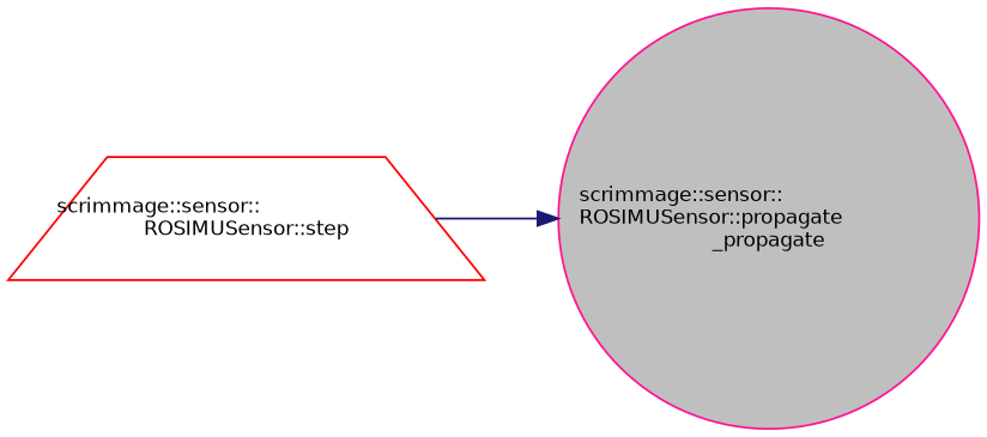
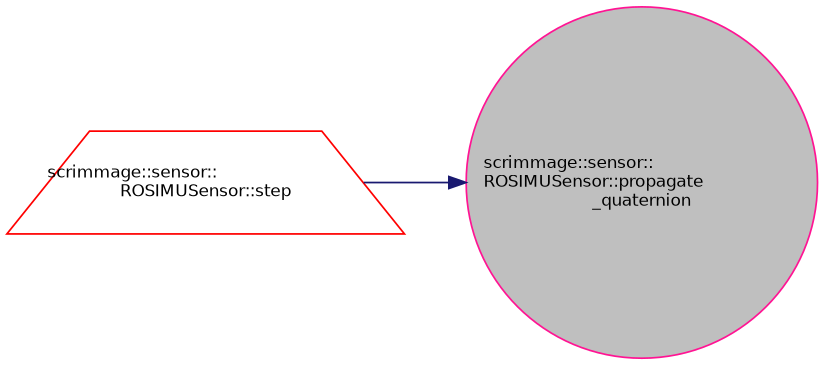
  digraph {
    rankdir=RL
    node [fontname=Helvetica fontsize=10 style=filled]
-   n1 [color=deeppink fillcolor=grey75 fontcolor=black height=0.2 label="scrimmage::sensor::\lROSIMUSensor::propagate\l_propagate" shape=circle width=0.4]
+   n1 [color=deeppink fillcolor=grey75 fontcolor=black height=0.2 label="scrimmage::sensor::\lROSIMUSensor::propagate\l_quaternion" shape=circle width=0.4]
    n2 [color=red fillcolor=white height=0.2 label="scrimmage::sensor::\lROSIMUSensor::step" shape=trapezium width=0.4]
    n1 -> n2 [color=midnightblue dir=back fontname=Helvetica fontsize=10 labelfontname=Helvetica labelfontsize=10 style=solid]
  }
